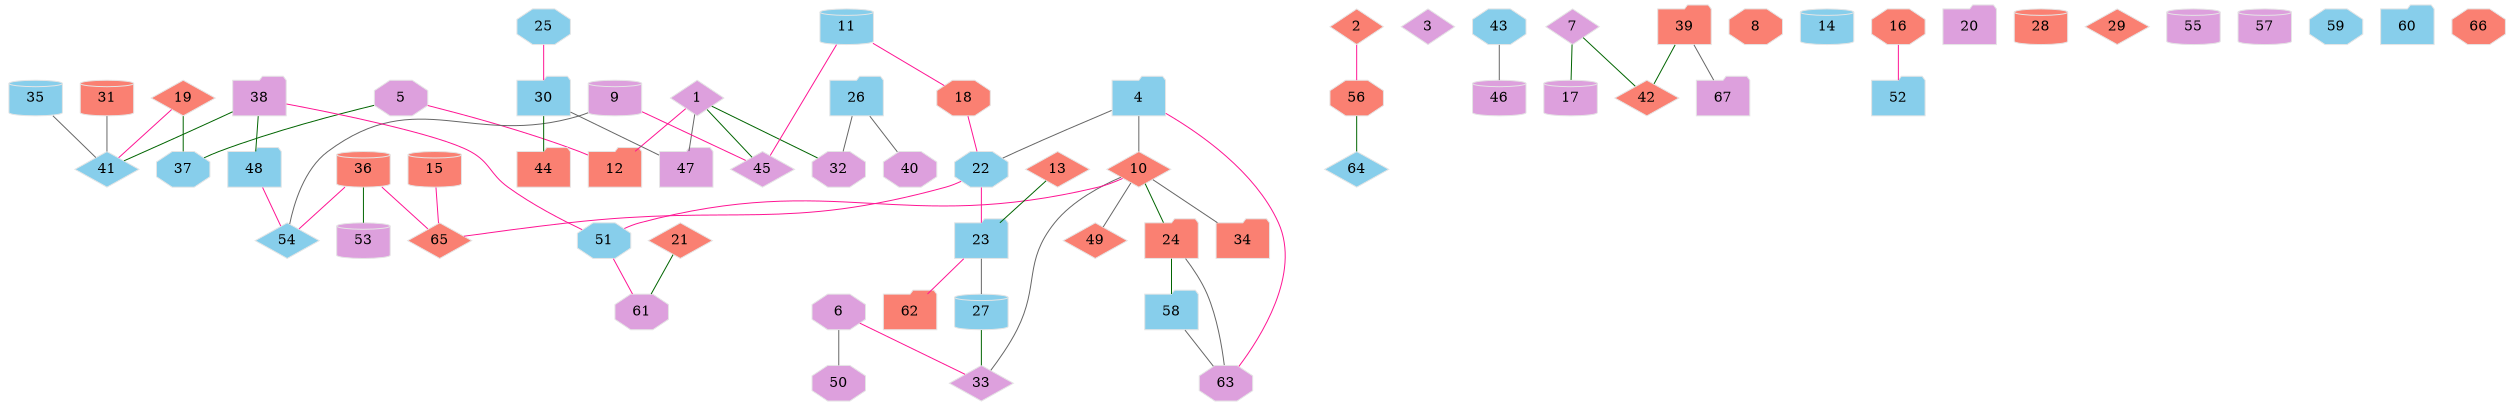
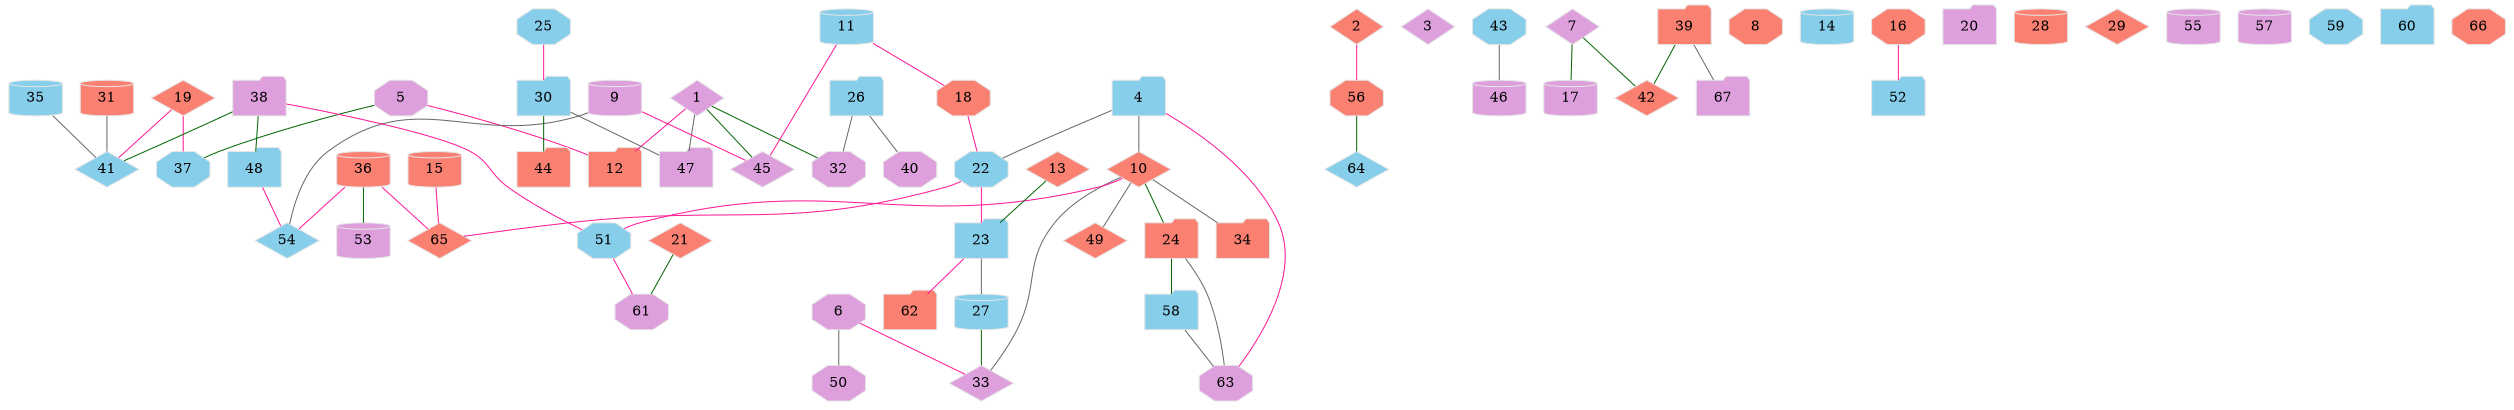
  graph {
    node [color=gray90 fillcolor=salmon shape=folder style=filled]
    edge [color=deeppink]
    1 [fillcolor=plum shape=diamond]
    12
    32 [fillcolor=plum shape=octagon]
    45 [fillcolor=plum shape=diamond]
    47 [fillcolor=plum]
    2 [shape=diamond]
    56 [shape=octagon]
    64 [fillcolor=skyblue shape=diamond]
    3 [fillcolor=plum shape=diamond]
    4 [fillcolor=skyblue]
    10 [shape=diamond]
    22 [fillcolor=skyblue shape=octagon]
    63 [fillcolor=plum shape=octagon]
    33 [fillcolor=plum shape=diamond]
    24
    34
    49 [shape=diamond]
    51 [fillcolor=skyblue shape=octagon]
    23 [fillcolor=skyblue]
    65 [shape=diamond]
    46 [fillcolor=plum shape=cylinder]
    5 [fillcolor=plum shape=octagon]
    37 [fillcolor=skyblue shape=octagon]
    6 [fillcolor=plum shape=octagon]
    50 [fillcolor=plum shape=octagon]
    7 [fillcolor=plum shape=diamond]
    17 [fillcolor=plum shape=cylinder]
    42 [shape=diamond]
    8 [shape=octagon]
    9 [fillcolor=plum shape=cylinder]
    54 [fillcolor=skyblue shape=diamond]
    58 [fillcolor=skyblue]
    61 [fillcolor=plum shape=octagon]
    11 [fillcolor=skyblue shape=cylinder]
    18 [shape=octagon]
    13 [shape=diamond]
    27 [fillcolor=skyblue shape=cylinder]
    62
    14 [fillcolor=skyblue shape=cylinder]
    15 [shape=cylinder]
    16 [shape=octagon]
    52 [fillcolor=skyblue]
    19 [shape=diamond]
    41 [fillcolor=skyblue shape=diamond]
    20 [fillcolor=plum]
    21 [shape=diamond]
    25 [fillcolor=skyblue shape=octagon]
    30 [fillcolor=skyblue]
    44
    26 [fillcolor=skyblue]
    40 [fillcolor=plum shape=octagon]
    28 [shape=cylinder]
    29 [shape=diamond]
    31 [shape=cylinder]
    35 [fillcolor=skyblue shape=cylinder]
    36 [shape=cylinder]
    53 [fillcolor=plum shape=cylinder]
    38 [fillcolor=plum]
    48 [fillcolor=skyblue]
    39
    67 [fillcolor=plum]
    43 [fillcolor=skyblue shape=octagon]
    55 [fillcolor=plum shape=cylinder]
    57 [fillcolor=plum shape=cylinder]
    59 [fillcolor=skyblue shape=octagon]
    60 [fillcolor=skyblue]
    66 [shape=octagon]
    1 -- 12
    1 -- 32 [color=darkgreen]
    1 -- 45 [color=darkgreen]
    1 -- 47 [color=gray40]
    2 -- 56
    56 -- 64 [color=darkgreen]
    4 -- 10 [color=gray40]
    4 -- 22 [color=gray40]
    4 -- 63
    10 -- 33 [color=gray40]
    10 -- 24 [color=darkgreen]
    10 -- 34 [color=gray40]
    10 -- 49 [color=gray40]
    10 -- 51
    22 -- 23
    22 -- 65
    24 -- 63 [color=gray40]
    24 -- 58 [color=darkgreen]
    51 -- 61
    23 -- 27 [color=gray40]
    23 -- 62
    5 -- 12
    5 -- 37 [color=darkgreen]
    6 -- 33
    6 -- 50 [color=gray40]
    7 -- 17 [color=darkgreen]
    7 -- 42 [color=darkgreen]
    9 -- 45
    9 -- 54 [color=gray40]
    58 -- 63 [color=gray40]
    11 -- 45
    11 -- 18
    18 -- 22
    13 -- 23 [color=darkgreen]
    27 -- 33 [color=darkgreen]
    15 -- 65
    16 -- 52
-   19 -- 37 [color=darkgreen]
+   19 -- 37
    19 -- 41
    21 -- 61 [color=darkgreen]
    25 -- 30
    30 -- 47 [color=gray40]
    30 -- 44 [color=darkgreen]
    26 -- 32 [color=gray40]
    26 -- 40 [color=gray40]
    31 -- 41 [color=gray40]
    35 -- 41 [color=gray40]
    36 -- 65
    36 -- 54
    36 -- 53 [color=darkgreen]
    38 -- 51
    38 -- 41 [color=darkgreen]
    38 -- 48 [color=darkgreen]
    48 -- 54
    39 -- 42 [color=darkgreen]
    39 -- 67 [color=gray40]
    43 -- 46 [color=gray40]
  }
